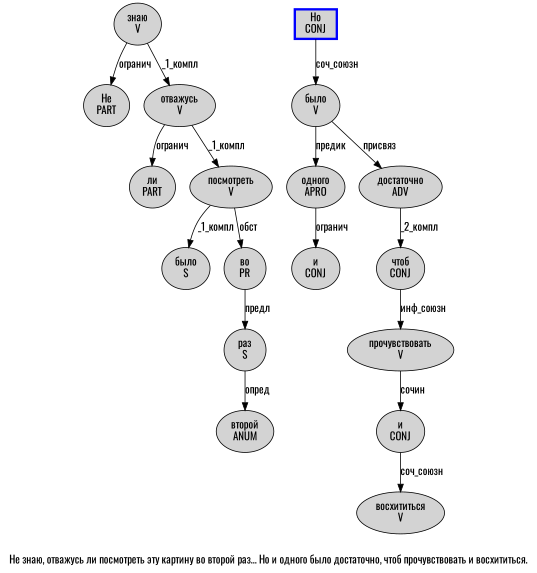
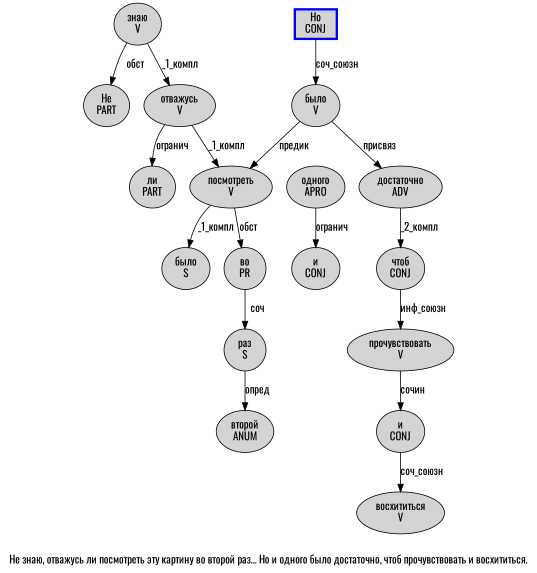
  digraph {
    fontname=Oswald
    label="Не знаю, отважусь ли посмотреть эту картину во второй раз… Но и одного было достаточно, чтоб прочувствовать и восхититься."
    node [fillcolor=lightgray fontname=Oswald penwidth=1 shape=ellipse style=filled]
    edge [fontname=Oswald]
    n1 [label="Не\nPART"]
    n2 [label="знаю\nV"]
    n3 [label="отважусь\nV"]
    n4 [label="ли\nPART"]
    n5 [label="посмотреть\nV"]
    n6 [color=blue label="Но\nCONJ" penwidth=3 shape=box]
    n7 [label="было\nV"]
    n8 [label="было\nS"]
    n9 [label="во\nPR"]
    n10 [label="раз\nS"]
    n11 [label="второй\nANUM"]
    n12 [label="одного\nAPRO"]
    n13 [label="достаточно\nADV"]
    n14 [label="и\nCONJ"]
    n15 [label="чтоб\nCONJ"]
    n16 [label="прочувствовать\nV"]
    n17 [label="и\nCONJ"]
    n18 [label="восхититься\nV"]
-   n2 -> n1 [label="огранич"]
+   n2 -> n1 [label="обст"]
    n2 -> n3 [label="_1_компл"]
    n3 -> n4 [label="огранич"]
    n3 -> n5 [label="_1_компл"]
    n5 -> n8 [label="_1_компл"]
    n5 -> n9 [label="обст"]
    n6 -> n7 [label="соч_союзн"]
-   n7 -> n12 [label="предик"]
+   n7 -> n5 [label="предик"]
    n7 -> n13 [label="присвяз"]
-   n9 -> n10 [label="предл"]
+   n9 -> n10 [label="соч"]
    n10 -> n11 [label="опред"]
    n12 -> n14 [label="огранич"]
    n13 -> n15 [label="_2_компл"]
    n15 -> n16 [label="инф_союзн"]
    n16 -> n17 [label="сочин"]
    n17 -> n18 [label="соч_союзн"]
  }
